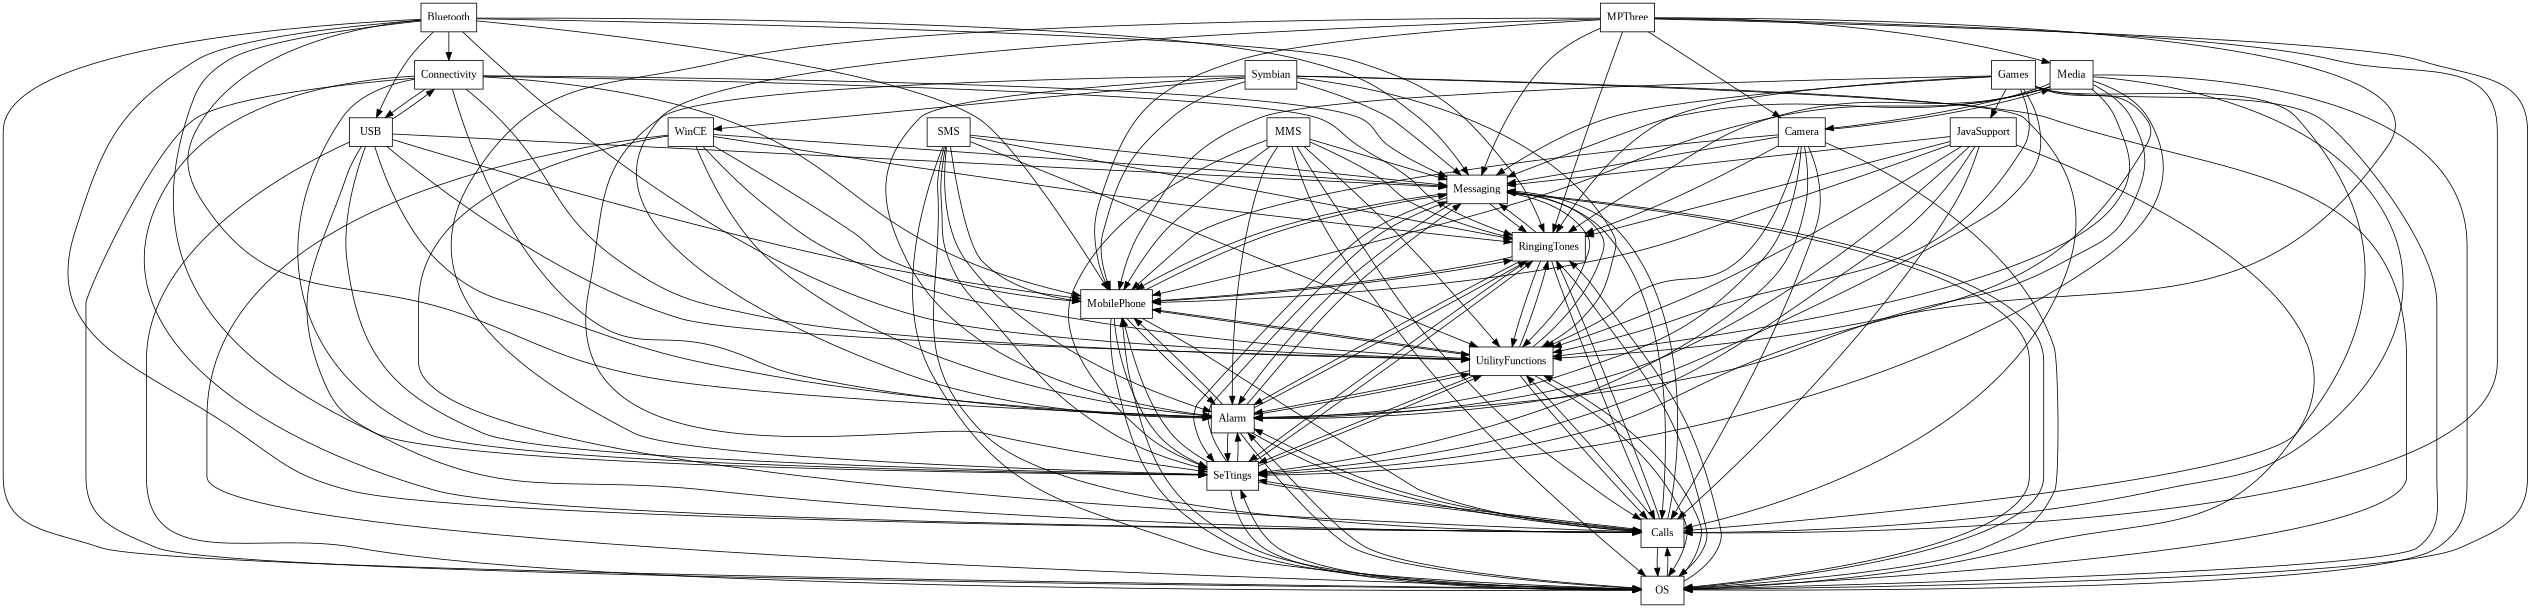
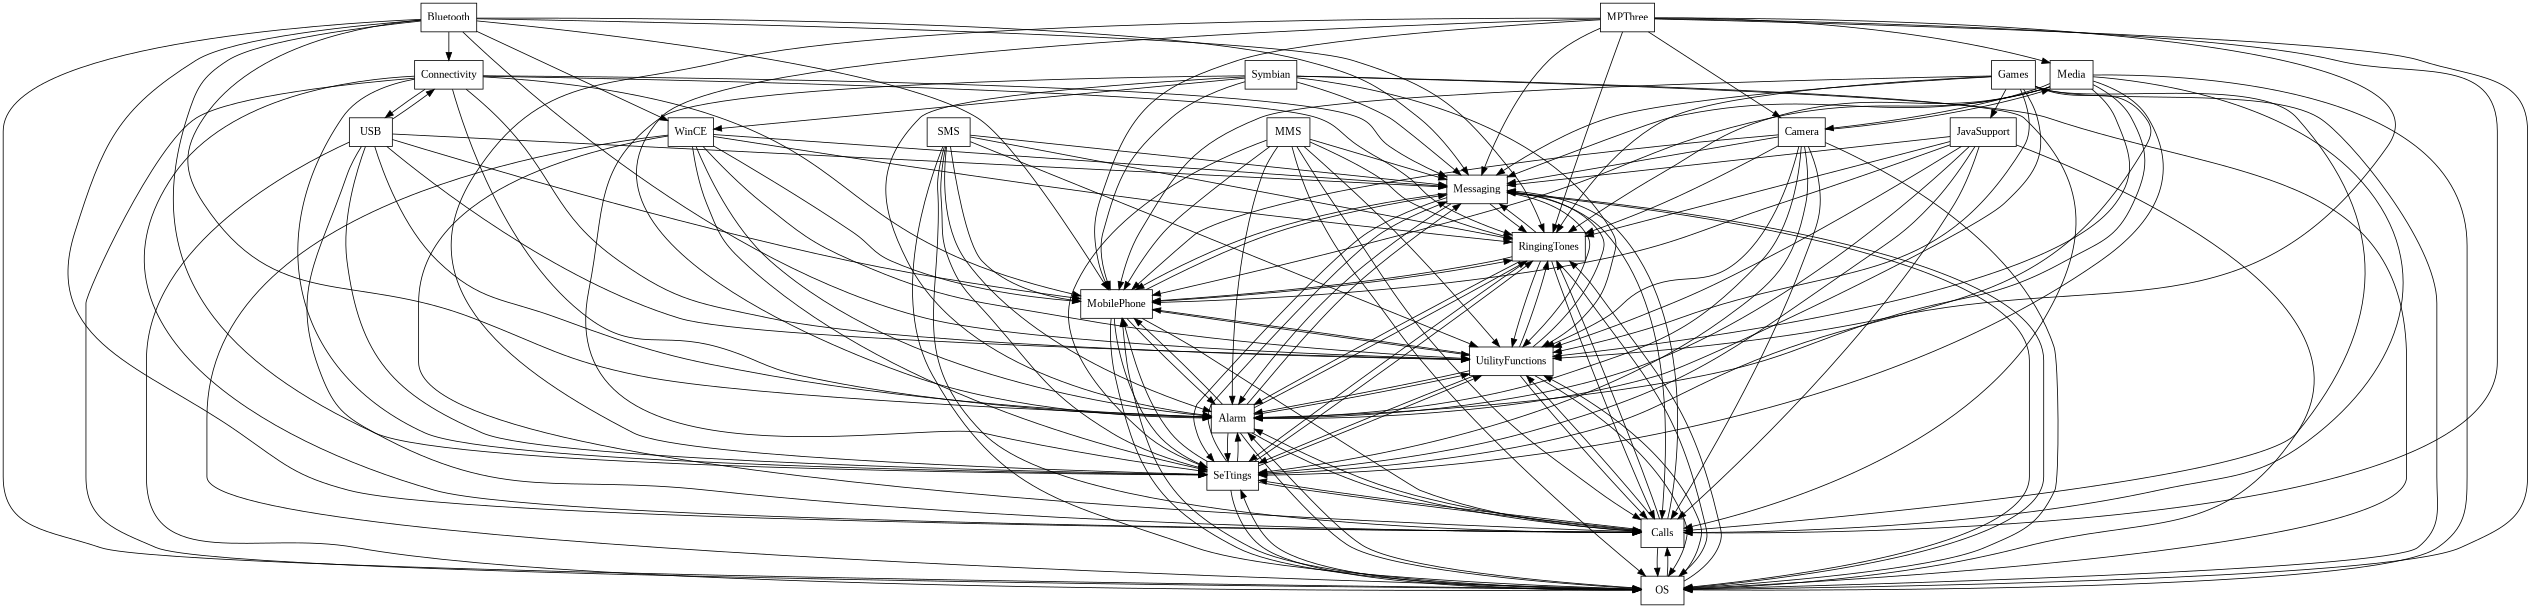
  digraph {
    fontname="Liberation Serif"
    rankdir=TB
    node [fontname="Liberation Serif" shape=box]
    edge [arrowhead=normal fontname="Liberation Serif"]
    n1 [label=Messaging]
    n2 [label=RingingTones]
    n3 [label=OS]
    n4 [label=Calls]
    n5 [label=SeTtings]
    n6 [label=Alarm]
    n7 [label=UtilityFunctions]
    n8 [label=MobilePhone]
    n9 [label=JavaSupport]
    n10 [label=Media]
    n11 [label=Camera]
    n12 [label=Bluetooth]
    n13 [label=Connectivity]
    n14 [label=USB]
    n15 [label=MPThree]
    n16 [label=WinCE]
    n17 [label=Symbian]
    n18 [label=Games]
    n19 [label=SMS]
    n20 [label=MMS]
    n1 -> n2
    n1 -> n3
    n1 -> n4
    n1 -> n5
    n1 -> n6
    n1 -> n7
    n1 -> n8
    n2 -> n1
    n2 -> n3
    n2 -> n4
    n2 -> n5
    n2 -> n6
    n2 -> n7
    n2 -> n8
    n3 -> n1
    n3 -> n2
    n3 -> n4
    n3 -> n5
    n3 -> n6
    n3 -> n7
    n3 -> n8
    n4 -> n1
    n4 -> n2
    n4 -> n3
    n4 -> n5
    n4 -> n6
    n4 -> n7
    n5 -> n1
    n5 -> n2
    n5 -> n3
    n5 -> n4
    n5 -> n6
    n5 -> n7
    n5 -> n8
    n6 -> n1
    n6 -> n2
    n6 -> n3
    n6 -> n4
    n6 -> n5
    n6 -> n7
    n6 -> n8
    n7 -> n1
    n7 -> n2
    n7 -> n3
    n7 -> n4
    n7 -> n5
    n7 -> n6
    n7 -> n8
    n8 -> n1
    n8 -> n2
    n8 -> n3
    n8 -> n4
    n8 -> n5
    n8 -> n6
    n8 -> n7
    n9 -> n1
    n9 -> n2
    n9 -> n3
    n9 -> n4
    n9 -> n5
    n9 -> n6
    n9 -> n7
    n9 -> n8
    n10 -> n1
    n10 -> n2
    n10 -> n3
    n10 -> n4
    n10 -> n5
    n10 -> n6
    n10 -> n7
    n10 -> n8
    n10 -> n11
    n11 -> n1
    n11 -> n2
    n11 -> n3
    n11 -> n4
    n11 -> n5
    n11 -> n6
    n11 -> n7
    n11 -> n8
    n11 -> n10
    n12 -> n1
    n12 -> n2
    n12 -> n3
    n12 -> n4
    n12 -> n5
    n12 -> n6
    n12 -> n7
    n12 -> n8
    n12 -> n13
-   n12 -> n14
+   n12 -> n16
    n13 -> n1
    n13 -> n2
    n13 -> n3
    n13 -> n4
    n13 -> n5
    n13 -> n6
    n13 -> n7
    n13 -> n8
    n13 -> n14
    n14 -> n1
    n14 -> n3
    n14 -> n4
    n14 -> n5
    n14 -> n6
    n14 -> n7
    n14 -> n8
    n14 -> n13
    n15 -> n1
    n15 -> n2
    n15 -> n3
    n15 -> n4
    n15 -> n5
    n15 -> n6
    n15 -> n7
    n15 -> n8
    n15 -> n10
    n15 -> n11
    n16 -> n1
    n16 -> n2
    n16 -> n3
    n16 -> n4
+   n16 -> n5
    n16 -> n6
    n16 -> n7
    n16 -> n8
    n17 -> n1
    n17 -> n3
    n17 -> n4
    n17 -> n5
    n17 -> n6
    n17 -> n7
    n17 -> n8
    n17 -> n16
    n18 -> n1
    n18 -> n2
    n18 -> n3
    n18 -> n4
    n18 -> n5
    n18 -> n6
    n18 -> n7
    n18 -> n8
    n18 -> n9
    n19 -> n1
    n19 -> n2
    n19 -> n3
    n19 -> n4
    n19 -> n5
    n19 -> n6
    n19 -> n7
    n19 -> n8
    n20 -> n1
    n20 -> n2
    n20 -> n3
    n20 -> n4
    n20 -> n5
    n20 -> n6
    n20 -> n7
    n20 -> n8
  }
